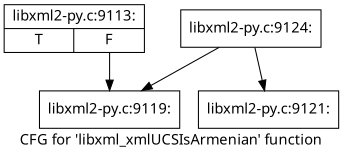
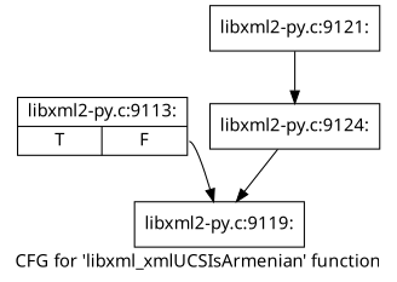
  digraph {
    fontname="Noto Sans"
    label="CFG for 'libxml_xmlUCSIsArmenian' function"
    node [fontname="Noto Sans" shape=record]
    edge [fontname="Noto Sans"]
    n1 [label="{libxml2-py.c:9113:|{<s0>T|<s1>F}}"]
    n2 [label="{libxml2-py.c:9119:}"]
    n3 [label="{libxml2-py.c:9121:}"]
    n4 [label="{libxml2-py.c:9124:}"]
    n1 -> n2 [tailport=s1]
-   n4 -> n3
+   n3 -> n4
    n4 -> n2
  }
